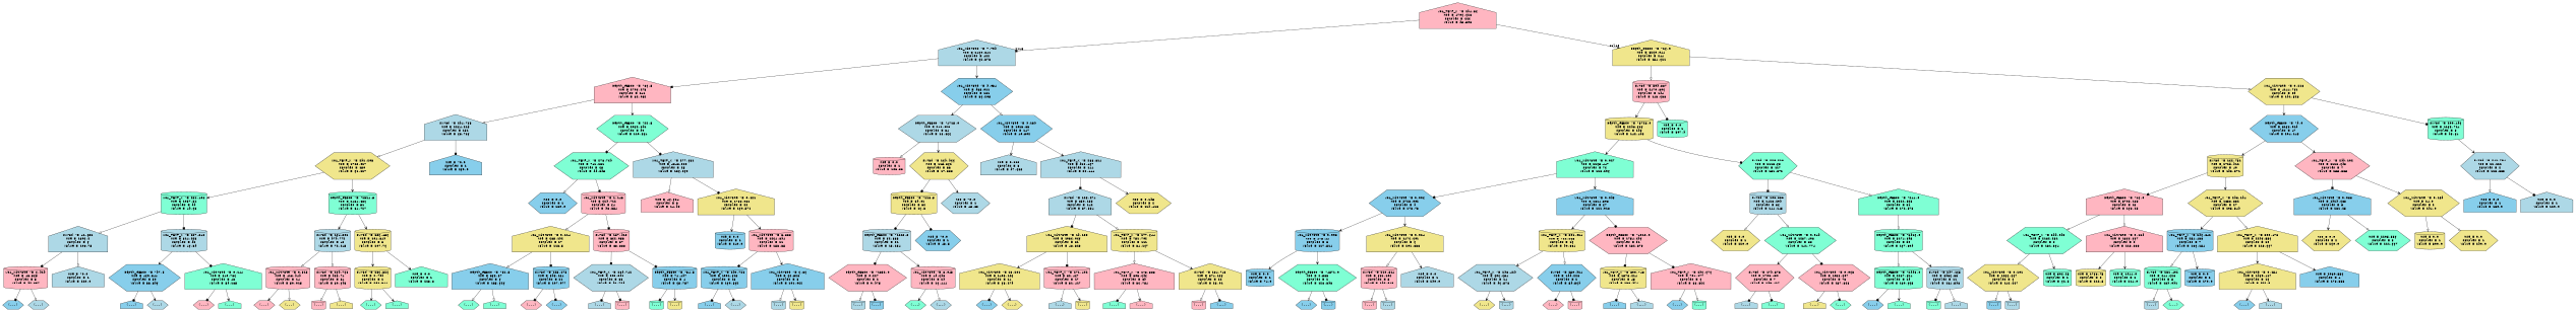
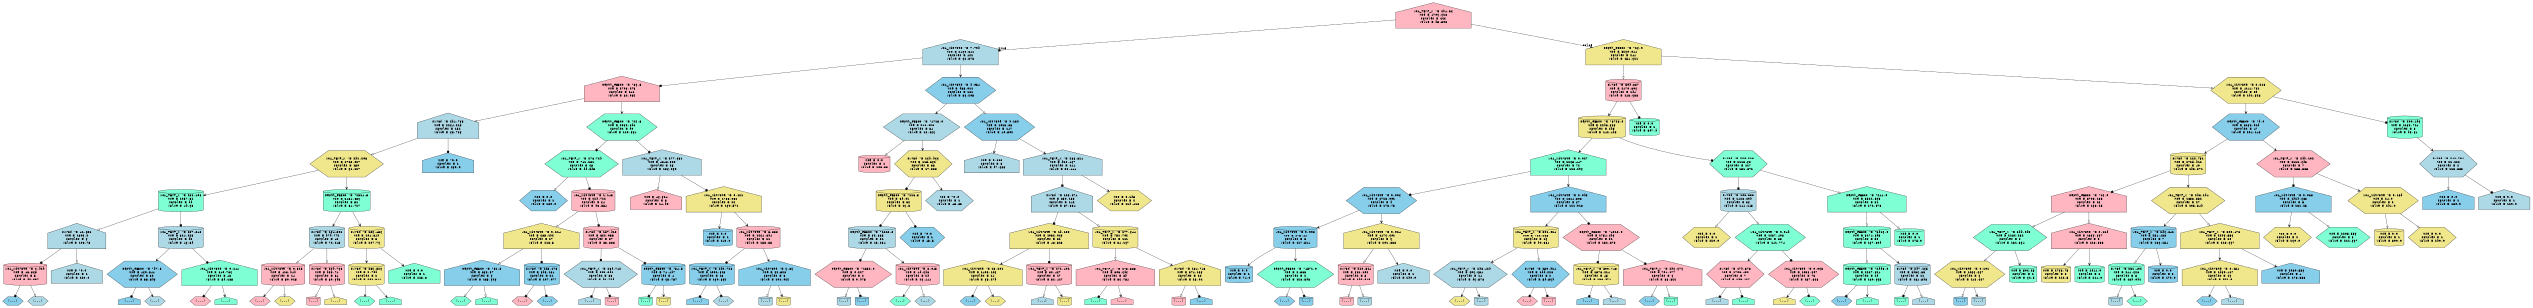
  digraph {
    fontname="DejaVu Sans Mono"
    node [fillcolor=khaki fontname="DejaVu Sans Mono" shape=cylinder style=filled]
    edge [arrowhead=vee fontname="DejaVu Sans Mono"]
    n1 [fillcolor=lightpink label="WOA_TEMP_K <= 294.36\nmse = 4706.628\nsamples = 666\nvalue = 95.508" shape=house]
    n2 [fillcolor=lightblue label="WOA_Nitrate <= 7.709\nmse = 2460.841\nsamples = 422\nvalue = 62.373" shape=house]
    n3 [label="Depth_GEBCO <= -26.0\nmse = 3260.044\nsamples = 244\nvalue = 154.621" shape=house]
    n4 [fillcolor=lightpink label="Depth_GEBCO <= -86.5\nmse = 2706.273\nsamples = 241\nvalue = 82.032" shape=house]
    n5 [fillcolor=skyblue label="WOA_Nitrate <= 9.034\nmse = 935.011\nsamples = 181\nvalue = 36.205" shape=hexagon]
    n6 [fillcolor=lightpink label="SWrad <= 309.887\nmse = 2470.806\nsamples = 194\nvalue = 143.638"]
    n7 [label="WOA_Nitrate <= 0.218\nmse = 4144.761\nsamples = 50\nvalue = 191.528" shape=hexagon]
    n8 [fillcolor=lightblue label="SWrad <= 294.763\nmse = 2264.215\nsamples = 151\nvalue = 63.786" shape=house]
    n9 [fillcolor=aquamarine label="Depth_GEBCO <= -22.5\nmse = 2062.891\nsamples = 90\nvalue = 110.564" shape=hexagon]
    n10 [fillcolor=lightblue label="Depth_GEBCO <= -4715.0\nmse = 241.828\nsamples = 34\nvalue = 18.866" shape=hexagon]
    n11 [fillcolor=skyblue label="WOA_Nitrate <= 9.139\nmse = 1013.83\nsamples = 147\nvalue = 40.502" shape=hexagon]
    n12 [label="WOA_TEMP_K <= 291.203\nmse = 1785.027\nsamples = 150\nvalue = 61.227" shape=hexagon]
    n13 [fillcolor=skyblue label="mse = -0.0\nsamples = 1\nvalue = 260.0" shape=house]
    n14 [fillcolor=aquamarine label="WOA_TEMP_K <= 278.769\nmse = 741.231\nsamples = 65\nvalue = 99.895" shape=hexagon]
    n15 [fillcolor=lightblue label="WOA_TEMP_K <= 277.681\nmse = 4348.583\nsamples = 25\nvalue = 136.865" shape=house]
    n16 [fillcolor=aquamarine label="WOA_TEMP_K <= 281.408\nmse = 1057.31\nsamples = 99\nvalue = 49.63"]
    n17 [fillcolor=aquamarine label="Depth_GEBCO <= -1314.5\nmse = 2434.836\nsamples = 51\nvalue = 84.727"]
    n18 [fillcolor=lightblue label="SWrad <= 41.652\nmse = 1806.2\nsamples = 6\nvalue = 108.75" shape=house]
    n19 [fillcolor=lightblue label="WOA_TEMP_K <= 287.548\nmse = 814.263\nsamples = 93\nvalue = 46.39"]
    n20 [fillcolor=lightblue label="SWrad <= 164.502\nmse = 979.772\nsamples = 48\nvalue = 72.245"]
    n21 [label="SWrad <= 256.456\nmse = 104.849\nsamples = 3\nvalue = 207.76"]
    n22 [fillcolor=lightpink label="WOA_Nitrate <= 6.919\nmse = 43.565\nsamples = 5\nvalue = 92.857"]
    n23 [fillcolor=lightblue label="mse = -0.0\nsamples = 1\nvalue = 220.0" shape=house]
    n24 [fillcolor=skyblue label="Depth_GEBCO <= -97.5\nmse = 460.344\nsamples = 50\nvalue = 33.596" shape=hexagon]
    n25 [fillcolor=aquamarine label="WOA_Nitrate <= 0.144\nmse = 840.786\nsamples = 43\nvalue = 59.185" shape=house]
    n26 [fillcolor=skyblue label="(...)" shape=hexagon]
    n27 [fillcolor=lightblue label="(...)" shape=hexagon]
    n28 [fillcolor=skyblue label="(...)" shape=house]
    n29 [fillcolor=lightblue label="(...)" shape=hexagon]
    n30 [fillcolor=lightpink label="(...)" shape=hexagon]
    n31 [fillcolor=aquamarine label="(...)" shape=house]
    n32 [fillcolor=lightpink label="WOA_Nitrate <= 0.315\nmse = 418.949\nsamples = 14\nvalue = 50.015"]
    n33 [fillcolor=lightpink label="SWrad <= 269.768\nmse = 933.74\nsamples = 34\nvalue = 80.693"]
    n34 [label="SWrad <= 236.326\nmse = 2.709\nsamples = 2\nvalue = 201.344"]
    n35 [fillcolor=aquamarine label="mse = 0.0\nsamples = 1\nvalue = 223.8" shape=house]
    n36 [fillcolor=lightpink label="(...)" shape=hexagon]
    n37 [label="(...)" shape=hexagon]
    n38 [fillcolor=lightpink label="(...)"]
    n39 [label="(...)" shape=house]
    n40 [fillcolor=aquamarine label="(...)" shape=hexagon]
    n41 [fillcolor=aquamarine label="(...)" shape=house]
    n42 [fillcolor=skyblue label="mse = 0.0\nsamples = 1\nvalue = 180.0" shape=hexagon]
    n43 [fillcolor=lightpink label="WOA_Nitrate <= 1.143\nmse = 629.712\nsamples = 64\nvalue = 98.354"]
    n44 [fillcolor=lightpink label="mse = 46.624\nsamples = 3\nvalue = 14.95" shape=house]
    n45 [label="WOA_Nitrate <= 0.121\nmse = 1733.032\nsamples = 22\nvalue = 160.571" shape=house]
    n46 [label="WOA_Nitrate <= 0.214\nmse = 685.192\nsamples = 27\nvalue = 113.5" shape=house]
    n47 [fillcolor=lightpink label="SWrad <= 187.913\nmse = 362.053\nsamples = 37\nvalue = 88.888"]
    n48 [fillcolor=skyblue label="Depth_GEBCO <= -51.5\nmse = 363.57\nsamples = 6\nvalue = 135.626" shape=house]
    n49 [fillcolor=skyblue label="SWrad <= 123.173\nmse = 595.184\nsamples = 21\nvalue = 107.077"]
    n50 [fillcolor=lightblue label="WOA_TEMP_K <= 289.742\nmse = 323.591\nsamples = 33\nvalue = 91.729" shape=hexagon]
    n51 [fillcolor=skyblue label="Depth_GEBCO <= -34.5\nmse = 74.497\nsamples = 4\nvalue = 65.757"]
    n52 [fillcolor=aquamarine label="(...)" shape=hexagon]
    n53 [fillcolor=aquamarine label="(...)" shape=house]
    n54 [fillcolor=lightpink label="(...)" shape=hexagon]
    n55 [fillcolor=skyblue label="(...)" shape=hexagon]
    n56 [fillcolor=lightblue label="(...)" shape=house]
    n57 [fillcolor=lightpink label="(...)"]
    n58 [fillcolor=aquamarine label="(...)"]
    n59 [label="(...)"]
    n60 [fillcolor=skyblue label="mse = 0.0\nsamples = 1\nvalue = 240.0"]
    n61 [fillcolor=lightpink label="WOA_Nitrate <= 3.835\nmse = 1264.894\nsamples = 21\nvalue = 153.35"]
    n62 [fillcolor=skyblue label="WOA_TEMP_K <= 290.728\nmse = 1001.613\nsamples = 18\nvalue = 160.562"]
    n63 [fillcolor=skyblue label="WOA_Nitrate <= 6.86\nmse = 62.528\nsamples = 3\nvalue = 101.062" shape=house]
    n64 [fillcolor=skyblue label="(...)" shape=house]
    n65 [fillcolor=lightblue label="(...)" shape=hexagon]
    n66 [fillcolor=lightblue label="(...)"]
    n67 [label="(...)"]
    n68 [fillcolor=lightpink label="mse = 0.0\nsamples = 1\nvalue = 103.53"]
    n69 [label="SWrad <= 169.966\nmse = 115.862\nsamples = 33\nvalue = 17.355" shape=hexagon]
    n70 [fillcolor=lightblue label="mse = 0.885\nsamples = 3\nvalue = 97.635" shape=house]
    n71 [fillcolor=lightblue label="WOA_TEMP_K <= 288.814\nmse = 928.467\nsamples = 144\nvalue = 38.444" shape=house]
    n72 [label="Depth_GEBCO <= -118.5\nmse = 89.01\nsamples = 32\nvalue = 16.3"]
    n73 [fillcolor=lightblue label="mse = -0.0\nsamples = 1\nvalue = 45.83" shape=hexagon]
    n74 [fillcolor=lightblue label="Depth_GEBCO <= -1213.5\nmse = 62.883\nsamples = 31\nvalue = 15.254"]
    n75 [fillcolor=skyblue label="mse = -0.0\nsamples = 1\nvalue = 43.5" shape=hexagon]
    n76 [fillcolor=lightpink label="Depth_GEBCO <= -1352.0\nmse = 0.227\nsamples = 2\nvalue = 0.975" shape=hexagon]
    n77 [fillcolor=lightpink label="WOA_Nitrate <= 8.043\nmse = 49.698\nsamples = 29\nvalue = 16.444"]
    n78 [fillcolor=lightblue label="(...)"]
    n79 [fillcolor=skyblue label="(...)"]
    n80 [fillcolor=aquamarine label="(...)" shape=hexagon]
    n81 [fillcolor=lightblue label="(...)" shape=hexagon]
    n82 [fillcolor=lightblue label="SWrad <= 125.274\nmse = 850.133\nsamples = 142\nvalue = 37.334" shape=house]
    n83 [label="mse = 0.195\nsamples = 2\nvalue = 119.418" shape=hexagon]
    n84 [label="WOA_Nitrate <= 19.153\nmse = 1036.066\nsamples = 31\nvalue = 48.323" shape=house]
    n85 [label="WOA_TEMP_K <= 277.644\nmse = 751.702\nsamples = 111\nvalue = 34.167"]
    n86 [label="WOA_Nitrate <= 13.201\nmse = 1403.126\nsamples = 14\nvalue = 63.279" shape=house]
    n87 [fillcolor=lightpink label="WOA_TEMP_K <= 271.402\nmse = 82.467\nsamples = 17\nvalue = 31.417"]
    n88 [fillcolor=lightpink label="WOA_TEMP_K <= 275.585\nmse = 803.696\nsamples = 89\nvalue = 36.754" shape=house]
    n89 [label="SWrad <= 184.748\nmse = 374.136\nsamples = 22\nvalue = 23.01" shape=house]
    n90 [fillcolor=skyblue label="(...)" shape=hexagon]
    n91 [label="(...)" shape=hexagon]
    n92 [fillcolor=lightblue label="(...)" shape=house]
    n93 [label="(...)"]
    n94 [fillcolor=aquamarine label="(...)" shape=house]
    n95 [fillcolor=lightpink label="(...)" shape=house]
    n96 [fillcolor=lightpink label="(...)"]
    n97 [fillcolor=skyblue label="(...)" shape=house]
    n98 [label="Depth_GEBCO <= -3728.0\nmse = 2298.686\nsamples = 193\nvalue = 142.493"]
    n99 [fillcolor=aquamarine label="mse = 0.0\nsamples = 1\nvalue = 307.9"]
    n100 [fillcolor=skyblue label="Depth_GEBCO <= -9.0\nmse = 3168.019\nsamples = 47\nvalue = 204.145" shape=hexagon]
    n101 [fillcolor=aquamarine label="SWrad <= 200.496\nmse = 1163.714\nsamples = 3\nvalue = 95.64"]
    n102 [fillcolor=aquamarine label="WOA_Nitrate <= 0.027\nmse = 2265.447\nsamples = 76\nvalue = 128.206" shape=house]
    n103 [fillcolor=aquamarine label="SWrad <= 220.218\nmse = 2113.65\nsamples = 117\nvalue = 151.372" shape=hexagon]
    n104 [fillcolor=skyblue label="WOA_Nitrate <= 0.006\nmse = 2723.002\nsamples = 9\nvalue = 173.73" shape=hexagon]
    n105 [fillcolor=skyblue label="WOA_Nitrate <= 0.095\nmse = 1814.303\nsamples = 67\nvalue = 121.018" shape=house]
    n106 [fillcolor=lightblue label="SWrad <= 108.853\nmse = 1428.209\nsamples = 86\nvalue = 144.145"]
    n107 [fillcolor=aquamarine label="Depth_GEBCO <= -244.0\nmse = 3521.563\nsamples = 31\nvalue = 172.573" shape=house]
    n108 [fillcolor=skyblue label="WOA_Nitrate <= 0.003\nmse = 475.44\nsamples = 3\nvalue = 117.514"]
    n109 [label="WOA_Nitrate <= 0.024\nmse = 1476.601\nsamples = 6\nvalue = 201.838" shape=house]
    n110 [label="WOA_TEMP_K <= 301.024\nmse = 722.265\nsamples = 16\nvalue = 90.884"]
    n111 [fillcolor=lightpink label="Depth_GEBCO <= -4015.0\nmse = 1754.696\nsamples = 51\nvalue = 132.373" shape=hexagon]
    n112 [fillcolor=skyblue label="mse = 0.0\nsamples = 1\nvalue = 74.0"]
    n113 [fillcolor=aquamarine label="Depth_GEBCO <= -4571.0\nmse = 2.583\nsamples = 2\nvalue = 128.393" shape=hexagon]
    n114 [fillcolor=lightpink label="SWrad <= 210.514\nmse = 681.102\nsamples = 5\nvalue = 192.043"]
    n115 [fillcolor=lightblue label="mse = 0.0\nsamples = 1\nvalue = 290.0" shape=house]
    n116 [fillcolor=skyblue label="(...)" shape=hexagon]
    n117 [fillcolor=skyblue label="(...)"]
    n118 [fillcolor=lightpink label="(...)"]
    n119 [fillcolor=lightblue label="(...)"]
    n120 [fillcolor=lightblue label="WOA_TEMP_K <= 298.429\nmse = 606.654\nsamples = 14\nvalue = 96.578" shape=hexagon]
    n121 [fillcolor=skyblue label="SWrad <= 250.924\nmse = 199.228\nsamples = 2\nvalue = 59.569" shape=hexagon]
    n122 [label="WOA_TEMP_K <= 300.743\nmse = 1578.214\nsamples = 45\nvalue = 138.974"]
    n123 [fillcolor=lightpink label="WOA_TEMP_K <= 296.676\nmse = 704.177\nsamples = 6\nvalue = 88.366" shape=house]
    n124 [label="(...)" shape=hexagon]
    n125 [fillcolor=lightblue label="(...)"]
    n126 [fillcolor=lightpink label="(...)" shape=hexagon]
    n127 [fillcolor=lightpink label="(...)"]
    n128 [fillcolor=skyblue label="(...)" shape=house]
    n129 [fillcolor=lightblue label="(...)" shape=house]
    n130 [fillcolor=skyblue label="(...)" shape=hexagon]
    n131 [fillcolor=aquamarine label="(...)"]
    n132 [label="mse = 0.0\nsamples = 1\nvalue = 220.0" shape=hexagon]
    n133 [fillcolor=aquamarine label="WOA_Nitrate <= 0.049\nmse = 1287.408\nsamples = 85\nvalue = 141.774" shape=hexagon]
    n134 [fillcolor=aquamarine label="Depth_GEBCO <= -2916.0\nmse = 3174.695\nsamples = 30\nvalue = 167.809"]
+   n135 [fillcolor=aquamarine label="mse = 0.0\nsamples = 1\nvalue = 275.0"]
    n136 [fillcolor=lightpink label="SWrad <= 179.573\nmse = 1708.452\nsamples = 7\nvalue = 193.417" shape=hexagon]
    n137 [fillcolor=lightpink label="WOA_Nitrate <= 0.063\nmse = 1038.607\nsamples = 78\nvalue = 137.868" shape=hexagon]
    n138 [fillcolor=lightblue label="(...)" shape=house]
    n139 [fillcolor=aquamarine label="(...)" shape=house]
    n140 [label="(...)" shape=house]
    n141 [fillcolor=aquamarine label="(...)" shape=hexagon]
    n142 [fillcolor=aquamarine label="Depth_GEBCO <= -2998.0\nmse = 2287.624\nsamples = 19\nvalue = 180.665"]
    n143 [fillcolor=lightblue label="SWrad <= 297.165\nmse = 3936.33\nsamples = 11\nvalue = 134.598"]
    n144 [fillcolor=skyblue label="(...)" shape=hexagon]
    n145 [fillcolor=aquamarine label="(...)" shape=house]
    n146 [fillcolor=aquamarine label="(...)"]
    n147 [fillcolor=lightblue label="(...)" shape=house]
    n148 [label="SWrad <= 162.731\nmse = 2728.912\nsamples = 40\nvalue = 193.571"]
    n149 [fillcolor=lightpink label="WOA_TEMP_K <= 299.102\nmse = 2128.698\nsamples = 7\nvalue = 255.385" shape=hexagon]
    n150 [fillcolor=lightblue label="SWrad <= 241.704\nmse = 22.222\nsamples = 2\nvalue = 123.333" shape=hexagon]
    n151 [fillcolor=lightpink label="Depth_GEBCO <= -16.0\nmse = 3703.188\nsamples = 13\nvalue = 168.25" shape=house]
    n152 [label="WOA_TEMP_K <= 298.194\nmse = 1838.832\nsamples = 27\nvalue = 205.349" shape=hexagon]
    n153 [fillcolor=skyblue label="WOA_Nitrate <= 0.088\nmse = 1929.688\nsamples = 5\nvalue = 231.25" shape=house]
    n154 [label="WOA_Nitrate <= 0.159\nmse = 24.0\nsamples = 2\nvalue = 294.0" shape=hexagon]
    n155 [fillcolor=aquamarine label="WOA_TEMP_K <= 299.098\nmse = 2182.231\nsamples = 8\nvalue = 131.364" shape=hexagon]
    n156 [fillcolor=lightpink label="WOA_Nitrate <= 0.129\nmse = 1866.667\nsamples = 5\nvalue = 213.333" shape=house]
    n157 [fillcolor=skyblue label="WOA_TEMP_K <= 296.842\nmse = 254.438\nsamples = 7\nvalue = 186.154"]
    n158 [label="WOA_TEMP_K <= 300.478\nmse = 2296.556\nsamples = 20\nvalue = 213.667" shape=house]
    n159 [label="WOA_Nitrate <= 0.101\nmse = 1266.667\nsamples = 6\nvalue = 146.667" shape=hexagon]
    n160 [fillcolor=aquamarine label="mse = 506.25\nsamples = 2\nvalue = 62.5"]
    n161 [label="mse = 1768.75\nsamples = 3\nvalue = 212.5"]
    n162 [fillcolor=aquamarine label="mse = 1944.0\nsamples = 2\nvalue = 214.0"]
    n163 [fillcolor=skyblue label="(...)"]
    n164 [fillcolor=lightblue label="(...)"]
    n165 [fillcolor=aquamarine label="SWrad <= 231.402\nmse = 244.628\nsamples = 5\nvalue = 189.091"]
    n166 [fillcolor=skyblue label="mse = 0.0\nsamples = 2\nvalue = 170.0"]
    n167 [label="WOA_Nitrate <= 0.154\nmse = 1960.417\nsamples = 16\nvalue = 222.5" shape=house]
    n168 [fillcolor=skyblue label="mse = 2080.556\nsamples = 4\nvalue = 178.333" shape=house]
    n169 [fillcolor=lightblue label="(...)"]
    n170 [fillcolor=aquamarine label="(...)" shape=hexagon]
    n171 [fillcolor=skyblue label="(...)" shape=hexagon]
    n172 [fillcolor=lightblue label="(...)" shape=house]
    n173 [label="mse = 0.0\nsamples = 2\nvalue = 260.0" shape=hexagon]
    n174 [fillcolor=aquamarine label="mse = 2205.556\nsamples = 3\nvalue = 221.667" shape=hexagon]
    n175 [label="mse = 0.0\nsamples = 1\nvalue = 300.0"]
    n176 [label="mse = 0.0\nsamples = 1\nvalue = 290.0" shape=hexagon]
    n177 [fillcolor=skyblue label="mse = 0.0\nsamples = 1\nvalue = 130.0" shape=house]
    n178 [fillcolor=lightblue label="mse = 0.0\nsamples = 1\nvalue = 120.0" shape=house]
    n1 -> n2 [arrowhead=box headlabel=True labelangle=45 labeldistance=2.5]
    n1 -> n3 [headlabel=False labelangle=-45 labeldistance=2.5]
    n2 -> n4 [arrowhead=box]
    n2 -> n5
    n3 -> n6 [arrowhead=onormal]
    n3 -> n7 [arrowhead=onormal]
    n4 -> n8 [arrowhead=onormal]
    n4 -> n9
    n5 -> n10
    n5 -> n11 [arrowhead=onormal]
    n6 -> n98
    n6 -> n99 [arrowhead=box]
    n7 -> n100
    n7 -> n101 [arrowhead=box]
    n8 -> n12 [arrowhead=onormal]
    n8 -> n13 [arrowhead=box]
    n9 -> n14 [arrowhead=box]
    n9 -> n15 [arrowhead=box]
    n10 -> n68 [arrowhead=onormal]
    n10 -> n69
    n11 -> n70
    n11 -> n71
    n12 -> n16
    n12 -> n17
    n14 -> n42 [arrowhead=onormal]
    n14 -> n43 [arrowhead=box]
    n15 -> n44 [arrowhead=onormal]
    n15 -> n45 [arrowhead=box]
    n16 -> n18 [arrowhead=onormal]
    n16 -> n19 [arrowhead=box]
    n17 -> n20
    n17 -> n21
    n18 -> n22 [arrowhead=box]
    n18 -> n23 [arrowhead=onormal]
    n19 -> n24
    n19 -> n25 [arrowhead=box]
    n20 -> n32 [arrowhead=onormal]
    n20 -> n33 [arrowhead=onormal]
    n21 -> n34
    n21 -> n35
    n22 -> n26 [arrowhead=box]
    n22 -> n27 [arrowhead=onormal]
    n24 -> n28 [arrowhead=box]
    n24 -> n29
    n25 -> n30 [arrowhead=box]
    n25 -> n31
    n32 -> n36
    n32 -> n37 [arrowhead=onormal]
    n33 -> n38 [arrowhead=onormal]
    n33 -> n39 [arrowhead=onormal]
    n34 -> n40
    n34 -> n41
    n43 -> n46 [arrowhead=onormal]
    n43 -> n47 [arrowhead=box]
    n45 -> n60
    n45 -> n61
    n46 -> n48 [arrowhead=onormal]
    n46 -> n49 [arrowhead=box]
    n47 -> n50 [arrowhead=box]
    n47 -> n51 [arrowhead=box]
    n48 -> n52 [arrowhead=onormal]
    n48 -> n53 [arrowhead=onormal]
    n49 -> n54 [arrowhead=box]
    n49 -> n55 [arrowhead=box]
    n50 -> n56 [arrowhead=box]
    n50 -> n57 [arrowhead=box]
    n51 -> n58 [arrowhead=box]
    n51 -> n59
    n61 -> n62 [arrowhead=box]
    n61 -> n63
    n62 -> n64 [arrowhead=box]
    n62 -> n65 [arrowhead=box]
    n63 -> n66 [arrowhead=onormal]
    n63 -> n67
    n69 -> n72 [arrowhead=box]
    n69 -> n73
    n71 -> n82 [arrowhead=box]
    n71 -> n83
    n72 -> n74 [arrowhead=box]
    n72 -> n75 [arrowhead=box]
    n74 -> n76 [arrowhead=box]
    n74 -> n77
    n76 -> n78 [arrowhead=onormal]
    n76 -> n79 [arrowhead=box]
    n77 -> n80
    n77 -> n81 [arrowhead=onormal]
    n82 -> n84 [arrowhead=box]
    n82 -> n85 [arrowhead=onormal]
    n84 -> n86
    n84 -> n87 [arrowhead=box]
    n85 -> n88 [arrowhead=onormal]
    n85 -> n89
    n86 -> n90 [arrowhead=box]
    n86 -> n91
    n87 -> n92 [arrowhead=onormal]
    n87 -> n93
    n88 -> n94 [arrowhead=box]
    n88 -> n95
    n89 -> n96 [arrowhead=onormal]
    n89 -> n97 [arrowhead=box]
    n98 -> n102
    n98 -> n103 [arrowhead=box]
    n100 -> n148
    n100 -> n149
    n101 -> n150
    n102 -> n104 [arrowhead=box]
    n102 -> n105
    n103 -> n106 [arrowhead=box]
    n103 -> n107 [arrowhead=onormal]
    n104 -> n108
    n104 -> n109
    n105 -> n110
    n105 -> n111 [arrowhead=box]
    n106 -> n132 [arrowhead=onormal]
    n106 -> n133 [arrowhead=onormal]
    n107 -> n134 [arrowhead=onormal]
+   n107 -> n135 [arrowhead=onormal]
    n108 -> n112
    n108 -> n113
    n109 -> n114 [arrowhead=onormal]
    n109 -> n115
    n110 -> n120
    n110 -> n121 [arrowhead=onormal]
    n111 -> n122 [arrowhead=box]
    n111 -> n123 [arrowhead=box]
    n113 -> n116 [arrowhead=onormal]
    n113 -> n117 [arrowhead=box]
    n114 -> n118 [arrowhead=onormal]
    n114 -> n119 [arrowhead=onormal]
    n120 -> n124
    n120 -> n125
    n121 -> n126 [arrowhead=box]
    n121 -> n127 [arrowhead=box]
    n122 -> n128 [arrowhead=box]
    n122 -> n129
    n123 -> n130 [arrowhead=onormal]
    n123 -> n131 [arrowhead=onormal]
    n133 -> n136
    n133 -> n137 [arrowhead=box]
    n134 -> n142 [arrowhead=onormal]
    n134 -> n143
    n136 -> n138 [arrowhead=box]
    n136 -> n139 [arrowhead=box]
    n137 -> n140
    n137 -> n141 [arrowhead=box]
    n142 -> n144 [arrowhead=box]
    n142 -> n145
    n143 -> n146 [arrowhead=box]
    n143 -> n147 [arrowhead=onormal]
    n148 -> n151 [arrowhead=box]
    n148 -> n152
    n149 -> n153 [arrowhead=box]
    n149 -> n154
    n150 -> n177 [arrowhead=onormal]
    n150 -> n178 [arrowhead=box]
    n151 -> n155 [arrowhead=onormal]
    n151 -> n156 [arrowhead=onormal]
    n152 -> n157
    n152 -> n158 [arrowhead=onormal]
    n153 -> n173
    n153 -> n174 [arrowhead=onormal]
    n154 -> n175 [arrowhead=onormal]
    n154 -> n176 [arrowhead=onormal]
    n155 -> n159 [arrowhead=onormal]
    n155 -> n160
    n156 -> n161
    n156 -> n162
    n157 -> n165 [arrowhead=onormal]
    n157 -> n166
    n158 -> n167
    n158 -> n168
    n159 -> n163 [arrowhead=onormal]
    n159 -> n164
    n165 -> n169 [arrowhead=onormal]
    n165 -> n170
    n167 -> n171
    n167 -> n172
  }
